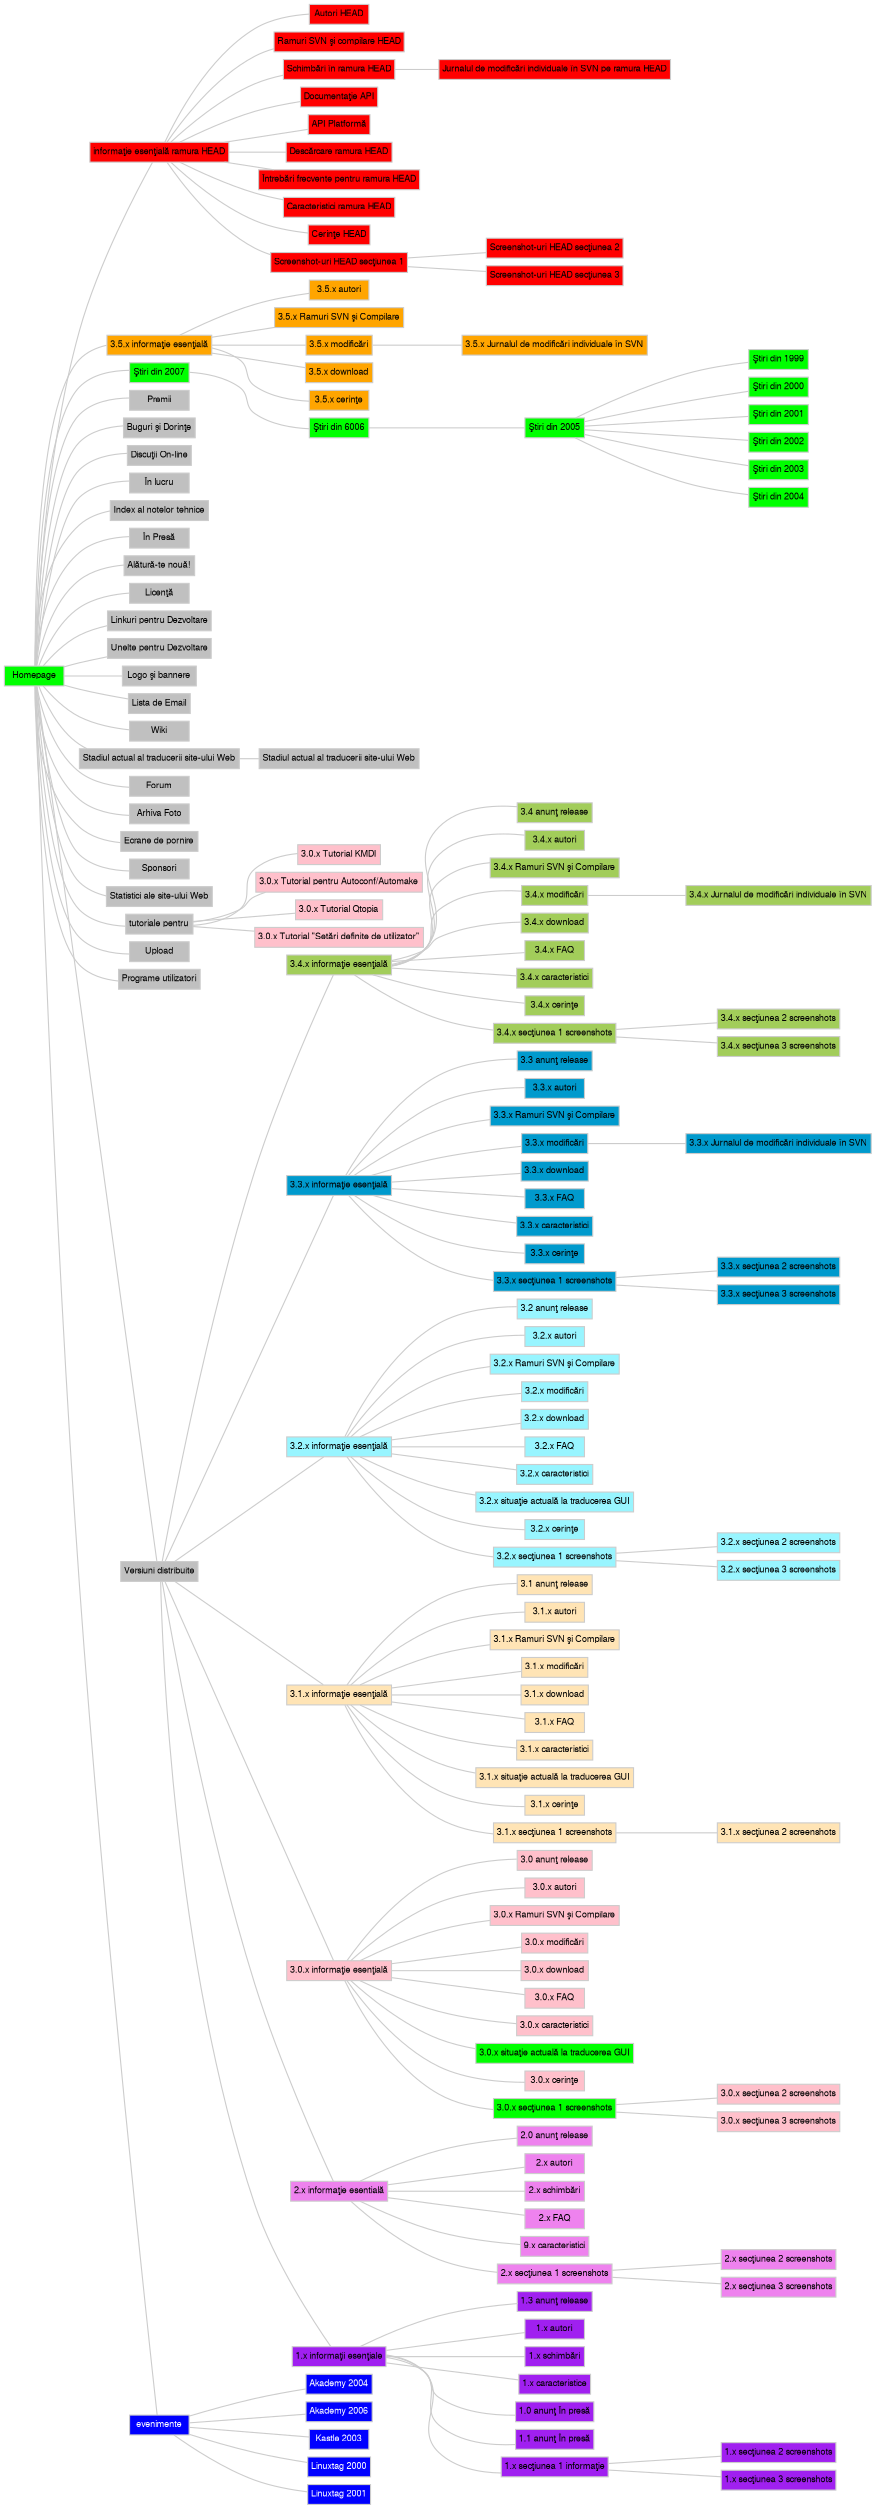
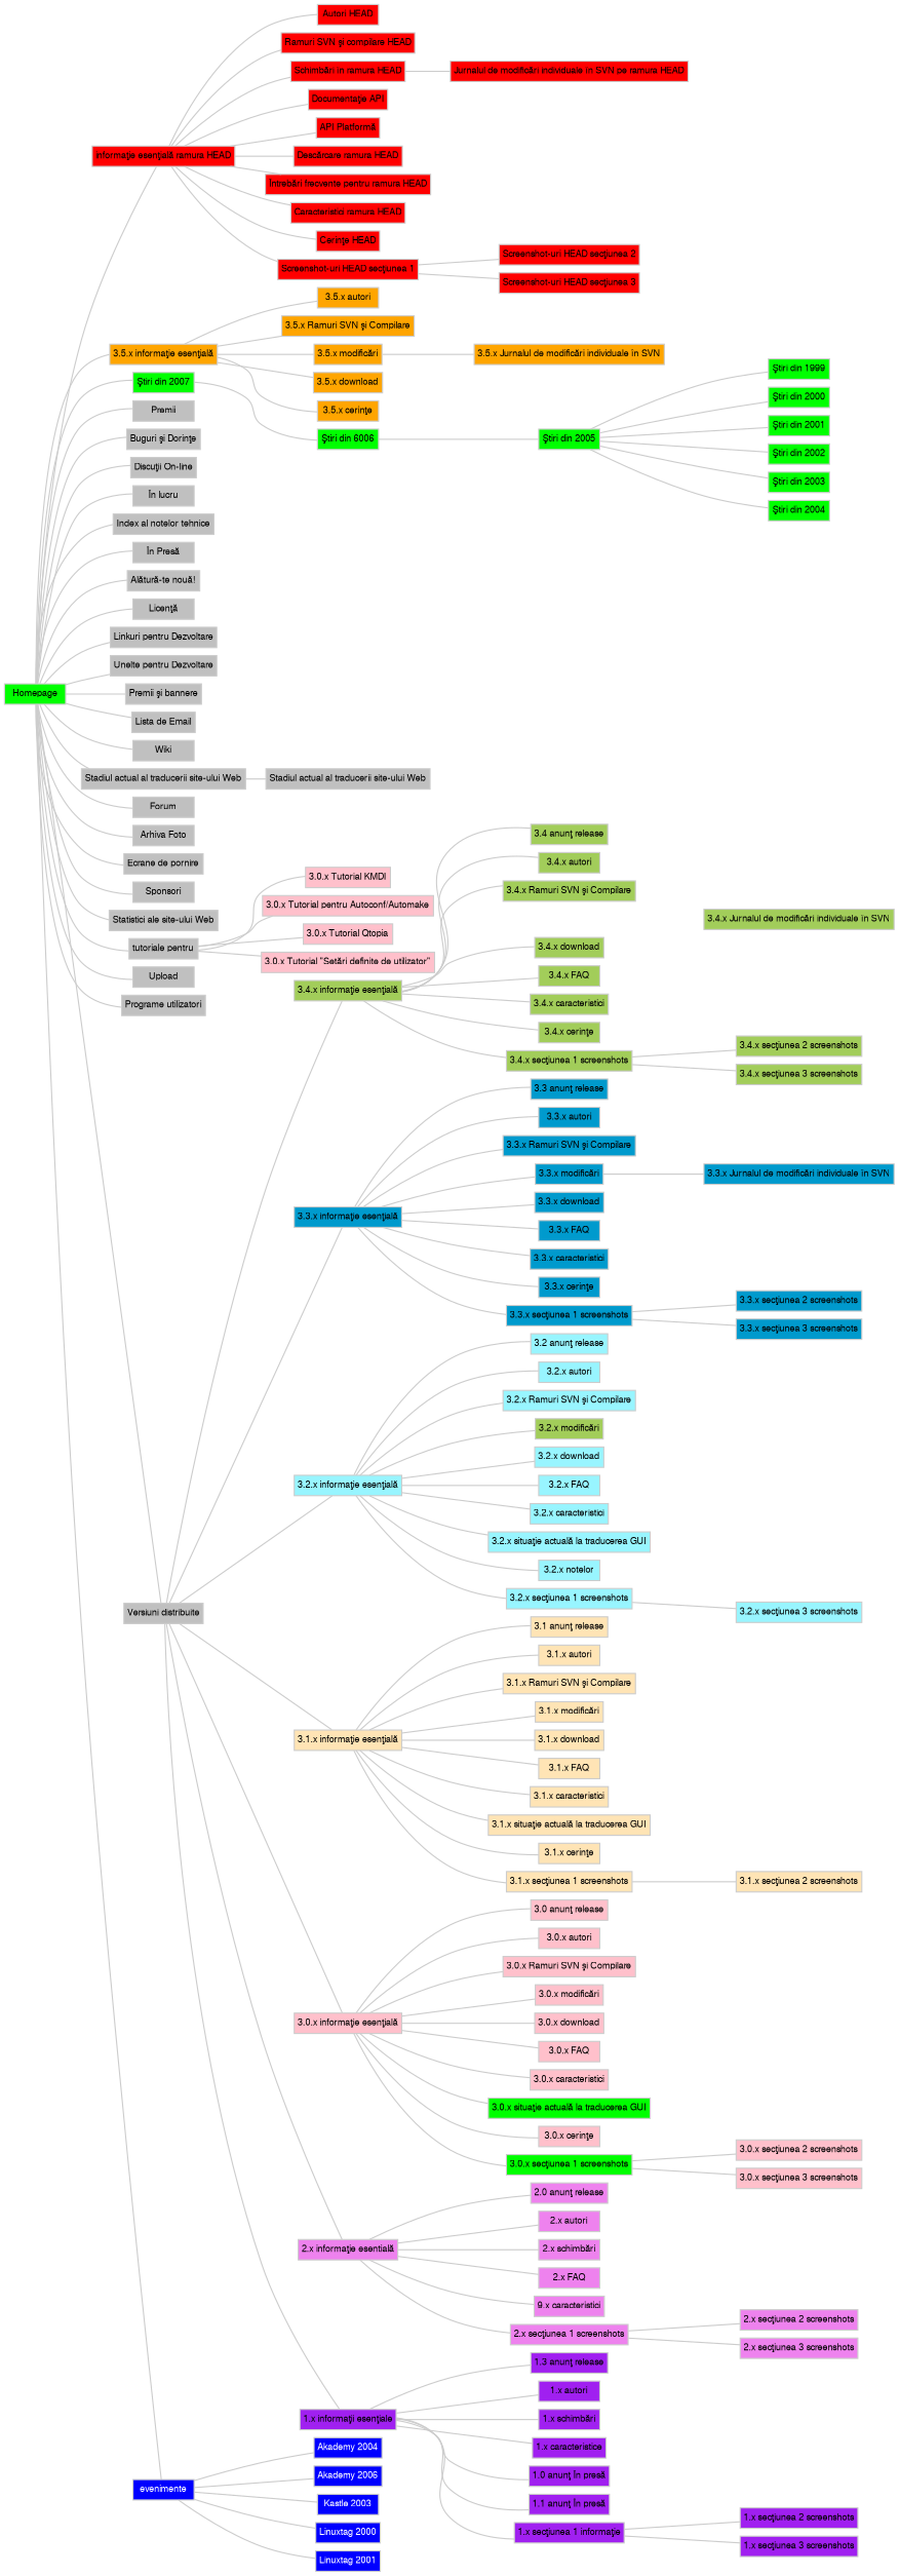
  digraph {
    nodesep=0.1
    rankdir=LR
    ranksep=0.2
    node [color="#cccccc" fillcolor=gray fontname=FreeSans fontsize=8 margin=0.04 shape=box style=filled]
    edge [arrowhead=none color="#cccccc"]
    n1 [fillcolor=red height=0.25 label="Autori HEAD"]
    n2 [fillcolor=red height=0.25 label="informaţie esenţială ramura HEAD"]
    n3 [fillcolor=red height=0.25 label="Ramuri SVN şi compilare HEAD"]
    n4 [fillcolor=red height=0.25 label="Schimbări în ramura HEAD"]
    n5 [fillcolor=red height=0.25 label="Documentaţie API"]
    n6 [fillcolor=red height=0.25 label="API Platformă"]
    n7 [fillcolor=red height=0.25 label="Descărcare ramura HEAD"]
    n8 [fillcolor=red height=0.25 label="Întrebări frecvente pentru ramura HEAD"]
    n9 [fillcolor=red height=0.25 label="Caracteristici ramura HEAD"]
    n10 [fillcolor=red height=0.25 label="Cerinţe HEAD"]
    n11 [fillcolor=red height=0.25 label="Screenshot-uri HEAD secţiunea 1"]
    n12 [fillcolor=red height=0.25 label="Jurnalul de modificări individuale în SVN pe ramura HEAD"]
    n13 [fillcolor=red height=0.25 label="Screenshot-uri HEAD secţiunea 2"]
    n14 [fillcolor=red height=0.25 label="Screenshot-uri HEAD secţiunea 3"]
    n15 [fillcolor=green height=0.25 label=Homepage]
    n16 [fillcolor=orange height=0.25 label="3.5.x informaţie esenţială"]
    n17 [fillcolor=green height=0.25 label="Ştiri din 2007"]
    n18 [height=0.25 label=Premii]
    n19 [height=0.25 label="Buguri şi Dorinţe"]
    n20 [height=0.25 label="Discuţii On-line"]
    n21 [height=0.25 label="În lucru"]
    n22 [height=0.25 label="Index al notelor tehnice"]
    n23 [height=0.25 label="În Presă"]
    n24 [height=0.25 label="Alătură-te nouă!"]
    n25 [height=0.25 label="Licenţă"]
    n26 [height=0.25 label="Linkuri pentru Dezvoltare"]
    n27 [height=0.25 label="Unelte pentru Dezvoltare"]
-   n28 [height=0.25 label="Logo şi bannere"]
+   n28 [height=0.25 label="Premii şi bannere"]
    n29 [height=0.25 label="Lista de Email"]
    n30 [height=0.25 label=Wiki]
    n31 [height=0.25 label="Stadiul actual al traducerii site-ului Web"]
    n32 [height=0.25 label=Forum]
    n33 [height=0.25 label="Arhiva Foto"]
    n34 [height=0.25 label="Ecrane de pornire"]
    n35 [height=0.25 label=Sponsori]
    n36 [height=0.25 label="Statistici ale site-ului Web"]
    n37 [height=0.25 label="tutoriale pentru"]
    n38 [height=0.25 label=Upload]
    n39 [height=0.25 label="Programe utilizatori"]
    n40 [height=0.25 label="Versiuni distribuite"]
    n41 [fillcolor=blue fontcolor=white height=0.25 label=evenimente]
    n42 [fillcolor=orange height=0.25 label="3.5.x autori"]
    n43 [fillcolor=orange height=0.25 label="3.5.x Ramuri SVN şi Compilare"]
    n44 [fillcolor=orange height=0.25 label="3.5.x modificări"]
    n45 [fillcolor=orange height=0.25 label="3.5.x download"]
    n46 [fillcolor=orange height=0.25 label="3.5.x cerinţe"]
    n47 [fillcolor=green height=0.25 label="Ştiri din 6006"]
    n48 [height=0.25 label="Stadiul actual al traducerii site-ului Web"]
    n49 [fillcolor=pink height=0.25 label="3.0.x Tutorial KMDI"]
    n50 [fillcolor=pink height=0.25 label="3.0.x Tutorial pentru Autoconf/Automake"]
    n51 [fillcolor=pink height=0.25 label="3.0.x Tutorial Qtopia"]
    n52 [fillcolor=pink height=0.25 label="3.0.x Tutorial \"Setări definite de utilizator\""]
    n53 [fillcolor=darkolivegreen3 height=0.25 label="3.4.x informaţie esenţială"]
    n54 [fillcolor=deepskyblue3 height=0.25 label="3.3.x informaţie esenţială"]
    n55 [fillcolor=cadetblue1 height=0.25 label="3.2.x informaţie esenţială"]
    n56 [fillcolor=moccasin height=0.25 label="3.1.x informaţie esenţială"]
    n57 [fillcolor=pink height=0.25 label="3.0.x informaţie esenţială"]
    n58 [fillcolor=violet height=0.25 label="2.x informaţie esentială"]
    n59 [fillcolor=purple height=0.25 label="1.x informaţii esenţiale"]
    n60 [fillcolor=blue fontcolor=white height=0.25 label="Akademy 2004"]
    n61 [fillcolor=blue fontcolor=white height=0.25 label="Akademy 2006"]
    n62 [fillcolor=blue fontcolor=white height=0.25 label="Kastle 2003"]
    n63 [fillcolor=blue fontcolor=white height=0.25 label="Linuxtag 2000"]
    n64 [fillcolor=blue fontcolor=white height=0.25 label="Linuxtag 2001"]
    n65 [fillcolor=orange height=0.25 label="3.5.x Jurnalul de modificări individuale în SVN"]
    n66 [fillcolor=green height=0.25 label="Ştiri din 1999"]
    n67 [fillcolor=green height=0.25 label="Ştiri din 2005"]
    n68 [fillcolor=green height=0.25 label="Ştiri din 2000"]
    n69 [fillcolor=green height=0.25 label="Ştiri din 2001"]
    n70 [fillcolor=green height=0.25 label="Ştiri din 2002"]
    n71 [fillcolor=green height=0.25 label="Ştiri din 2003"]
    n72 [fillcolor=green height=0.25 label="Ştiri din 2004"]
    n73 [fillcolor=darkolivegreen3 height=0.25 label="3.4 anunţ release"]
    n74 [fillcolor=darkolivegreen3 height=0.25 label="3.4.x autori"]
    n75 [fillcolor=darkolivegreen3 height=0.25 label="3.4.x Ramuri SVN şi Compilare"]
-   n76 [fillcolor=darkolivegreen3 height=0.25 label="3.4.x modificări"]
    n77 [fillcolor=darkolivegreen3 height=0.25 label="3.4.x download"]
    n78 [fillcolor=darkolivegreen3 height=0.25 label="3.4.x FAQ"]
    n79 [fillcolor=darkolivegreen3 height=0.25 label="3.4.x caracteristici"]
    n80 [fillcolor=darkolivegreen3 height=0.25 label="3.4.x cerinţe"]
    n81 [fillcolor=darkolivegreen3 height=0.25 label="3.4.x secţiunea 1 screenshots"]
    n82 [fillcolor=deepskyblue3 height=0.25 label="3.3 anunţ release"]
    n83 [fillcolor=deepskyblue3 height=0.25 label="3.3.x autori"]
    n84 [fillcolor=deepskyblue3 height=0.25 label="3.3.x Ramuri SVN şi Compilare"]
    n85 [fillcolor=deepskyblue3 height=0.25 label="3.3.x modificări"]
    n86 [fillcolor=deepskyblue3 height=0.25 label="3.3.x download"]
    n87 [fillcolor=deepskyblue3 height=0.25 label="3.3.x FAQ"]
    n88 [fillcolor=deepskyblue3 height=0.25 label="3.3.x caracteristici"]
    n89 [fillcolor=deepskyblue3 height=0.25 label="3.3.x cerinţe"]
    n90 [fillcolor=deepskyblue3 height=0.25 label="3.3.x secţiunea 1 screenshots"]
    n91 [fillcolor=cadetblue1 height=0.25 label="3.2 anunţ release"]
    n92 [fillcolor=cadetblue1 height=0.25 label="3.2.x autori"]
    n93 [fillcolor=cadetblue1 height=0.25 label="3.2.x Ramuri SVN şi Compilare"]
-   n94 [fillcolor=cadetblue1 height=0.25 label="3.2.x modificări"]
+   n94 [fillcolor=darkolivegreen3 height=0.25 label="3.2.x modificări"]
    n95 [fillcolor=cadetblue1 height=0.25 label="3.2.x download"]
    n96 [fillcolor=cadetblue1 height=0.25 label="3.2.x FAQ"]
    n97 [fillcolor=cadetblue1 height=0.25 label="3.2.x caracteristici"]
    n98 [fillcolor=cadetblue1 height=0.25 label="3.2.x situaţie actuală la traducerea GUI"]
-   n99 [fillcolor=cadetblue1 height=0.25 label="3.2.x cerinţe"]
+   n99 [fillcolor=cadetblue1 height=0.25 label="3.2.x notelor"]
    n100 [fillcolor=cadetblue1 height=0.25 label="3.2.x secţiunea 1 screenshots"]
    n101 [fillcolor=moccasin height=0.25 label="3.1 anunţ release"]
    n102 [fillcolor=moccasin height=0.25 label="3.1.x autori"]
    n103 [fillcolor=moccasin height=0.25 label="3.1.x Ramuri SVN şi Compilare"]
    n104 [fillcolor=moccasin height=0.25 label="3.1.x modificări"]
    n105 [fillcolor=moccasin height=0.25 label="3.1.x download"]
    n106 [fillcolor=moccasin height=0.25 label="3.1.x FAQ"]
    n107 [fillcolor=moccasin height=0.25 label="3.1.x caracteristici"]
    n108 [fillcolor=moccasin height=0.25 label="3.1.x situaţie actuală la traducerea GUI"]
    n109 [fillcolor=moccasin height=0.25 label="3.1.x cerinţe"]
    n110 [fillcolor=moccasin height=0.25 label="3.1.x secţiunea 1 screenshots"]
    n111 [fillcolor=pink height=0.25 label="3.0 anunţ release"]
    n112 [fillcolor=pink height=0.25 label="3.0.x autori"]
    n113 [fillcolor=pink height=0.25 label="3.0.x Ramuri SVN şi Compilare"]
    n114 [fillcolor=pink height=0.25 label="3.0.x modificări"]
    n115 [fillcolor=pink height=0.25 label="3.0.x download"]
    n116 [fillcolor=pink height=0.25 label="3.0.x FAQ"]
    n117 [fillcolor=pink height=0.25 label="3.0.x caracteristici"]
    n118 [fillcolor=green height=0.25 label="3.0.x situaţie actuală la traducerea GUI"]
    n119 [fillcolor=pink height=0.25 label="3.0.x cerinţe"]
    n120 [fillcolor=green height=0.25 label="3.0.x secţiunea 1 screenshots"]
    n121 [fillcolor=violet height=0.25 label="2.0 anunţ release"]
    n122 [fillcolor=violet height=0.25 label="2.x autori"]
    n123 [fillcolor=violet height=0.25 label="2.x schimbări"]
    n124 [fillcolor=violet height=0.25 label="2.x FAQ"]
    n125 [fillcolor=violet height=0.25 label="9.x caracteristici"]
    n126 [fillcolor=violet height=0.25 label="2.x secţiunea 1 screenshots"]
    n127 [fillcolor=purple height=0.25 label="1.3 anunţ release"]
    n128 [fillcolor=purple height=0.25 label="1.x autori"]
    n129 [fillcolor=purple height=0.25 label="1.x schimbări"]
    n130 [fillcolor=purple height=0.25 label="1.x caracteristice"]
    n131 [fillcolor=purple height=0.25 label="1.0 anunţ În presă"]
    n132 [fillcolor=purple height=0.25 label="1.1 anunţ În presă"]
    n133 [fillcolor=purple height=0.25 label="1.x secţiunea 1 informaţie"]
    n134 [fillcolor=darkolivegreen3 height=0.25 label="3.4.x Jurnalul de modificări individuale în SVN"]
    n135 [fillcolor=darkolivegreen3 height=0.25 label="3.4.x secţiunea 2 screenshots"]
    n136 [fillcolor=darkolivegreen3 height=0.25 label="3.4.x secţiunea 3 screenshots"]
    n137 [fillcolor=deepskyblue3 height=0.25 label="3.3.x Jurnalul de modificări individuale în SVN"]
    n138 [fillcolor=deepskyblue3 height=0.25 label="3.3.x secţiunea 2 screenshots"]
    n139 [fillcolor=deepskyblue3 height=0.25 label="3.3.x secţiunea 3 screenshots"]
-   n140 [fillcolor=cadetblue1 height=0.25 label="3.2.x secţiunea 2 screenshots"]
    n141 [fillcolor=cadetblue1 height=0.25 label="3.2.x secţiunea 3 screenshots"]
    n142 [fillcolor=moccasin height=0.25 label="3.1.x secţiunea 2 screenshots"]
    n143 [fillcolor=pink height=0.25 label="3.0.x secţiunea 2 screenshots"]
    n144 [fillcolor=pink height=0.25 label="3.0.x secţiunea 3 screenshots"]
    n145 [fillcolor=violet height=0.25 label="2.x secţiunea 2 screenshots"]
    n146 [fillcolor=violet height=0.25 label="2.x secţiunea 3 screenshots"]
    n147 [fillcolor=purple height=0.25 label="1.x secţiunea 2 screenshots"]
    n148 [fillcolor=purple height=0.25 label="1.x secţiunea 3 screenshots"]
    n2 -> n1
    n2 -> n3
    n2 -> n4
    n2 -> n5
    n2 -> n6
    n2 -> n7
    n2 -> n8
    n2 -> n9
    n2 -> n10
    n2 -> n11
    n4 -> n12
    n11 -> n13
    n11 -> n14
    n15 -> n2
    n15 -> n16
    n15 -> n17
    n15 -> n18
    n15 -> n19
    n15 -> n20
    n15 -> n21
    n15 -> n22
    n15 -> n23
    n15 -> n24
    n15 -> n25
    n15 -> n26
    n15 -> n27
    n15 -> n28
    n15 -> n29
    n15 -> n30
    n15 -> n31
    n15 -> n32
    n15 -> n33
    n15 -> n34
    n15 -> n35
    n15 -> n36
    n15 -> n37
    n15 -> n38
    n15 -> n39
    n15 -> n40
    n15 -> n41
    n16 -> n42
    n16 -> n43
    n16 -> n44
    n16 -> n45
    n16 -> n46
    n17 -> n47
    n31 -> n48
    n37 -> n49
    n37 -> n50
    n37 -> n51
    n37 -> n52
    n40 -> n53
    n40 -> n54
    n40 -> n55
    n40 -> n56
    n40 -> n57
    n40 -> n58
    n40 -> n59
    n41 -> n60
    n41 -> n61
    n41 -> n62
    n41 -> n63
    n41 -> n64
    n44 -> n65
    n47 -> n67
    n53 -> n73
    n53 -> n74
    n53 -> n75
-   n53 -> n76
    n53 -> n77
    n53 -> n78
    n53 -> n79
    n53 -> n80
    n53 -> n81
    n54 -> n82
    n54 -> n83
    n54 -> n84
    n54 -> n85
    n54 -> n86
    n54 -> n87
    n54 -> n88
    n54 -> n89
    n54 -> n90
    n55 -> n91
    n55 -> n92
    n55 -> n93
    n55 -> n94
    n55 -> n95
    n55 -> n96
    n55 -> n97
    n55 -> n98
    n55 -> n99
    n55 -> n100
    n56 -> n101
    n56 -> n102
    n56 -> n103
    n56 -> n104
    n56 -> n105
    n56 -> n106
    n56 -> n107
    n56 -> n108
    n56 -> n109
    n56 -> n110
    n57 -> n111
    n57 -> n112
    n57 -> n113
    n57 -> n114
    n57 -> n115
    n57 -> n116
    n57 -> n117
    n57 -> n118
    n57 -> n119
    n57 -> n120
    n58 -> n121
    n58 -> n122
    n58 -> n123
    n58 -> n124
    n58 -> n125
    n58 -> n126
    n59 -> n127
    n59 -> n128
    n59 -> n129
    n59 -> n130
    n59 -> n131
    n59 -> n132
    n59 -> n133
    n67 -> n66
    n67 -> n68
    n67 -> n69
    n67 -> n70
    n67 -> n71
    n67 -> n72
-   n76 -> n134
    n81 -> n135
    n81 -> n136
    n85 -> n137
    n90 -> n138
    n90 -> n139
-   n100 -> n140
    n100 -> n141
    n110 -> n142
    n120 -> n143
    n120 -> n144
    n126 -> n145
    n126 -> n146
    n133 -> n147
    n133 -> n148
  }
